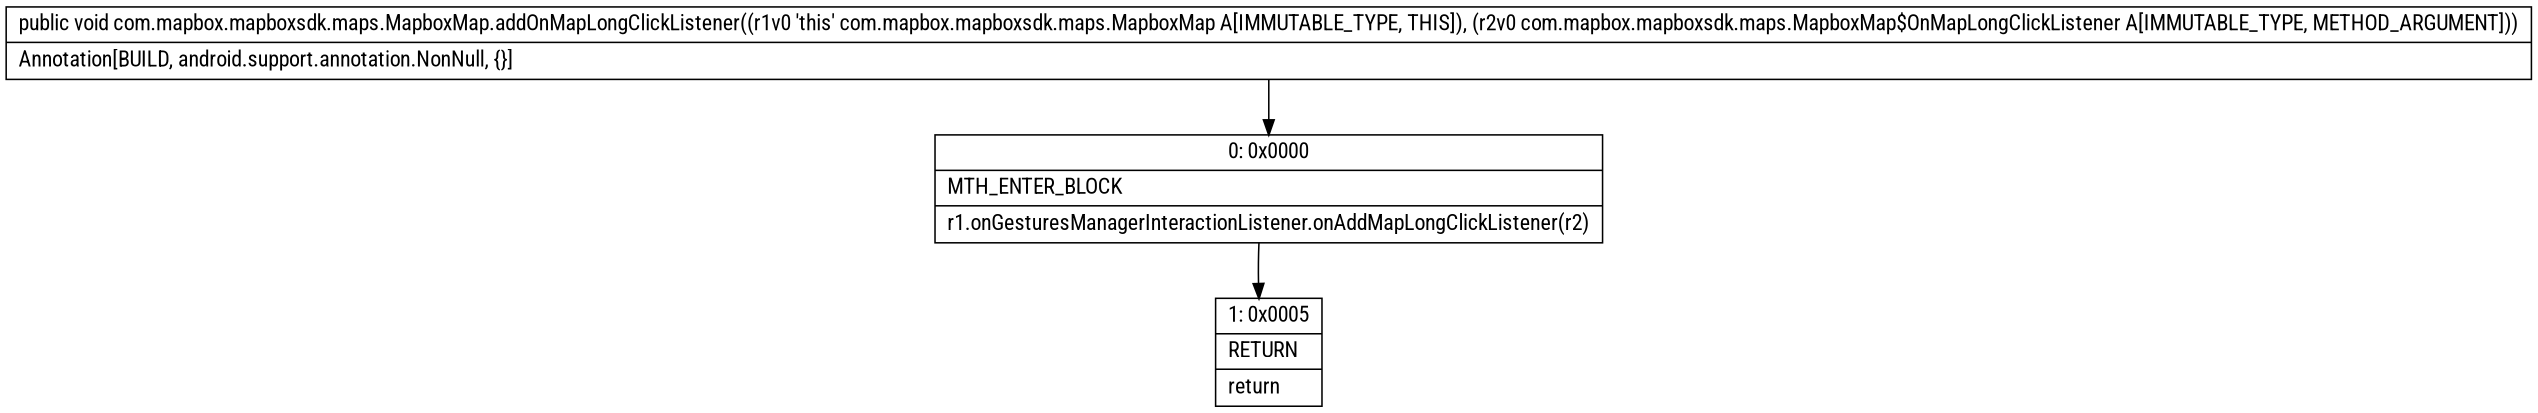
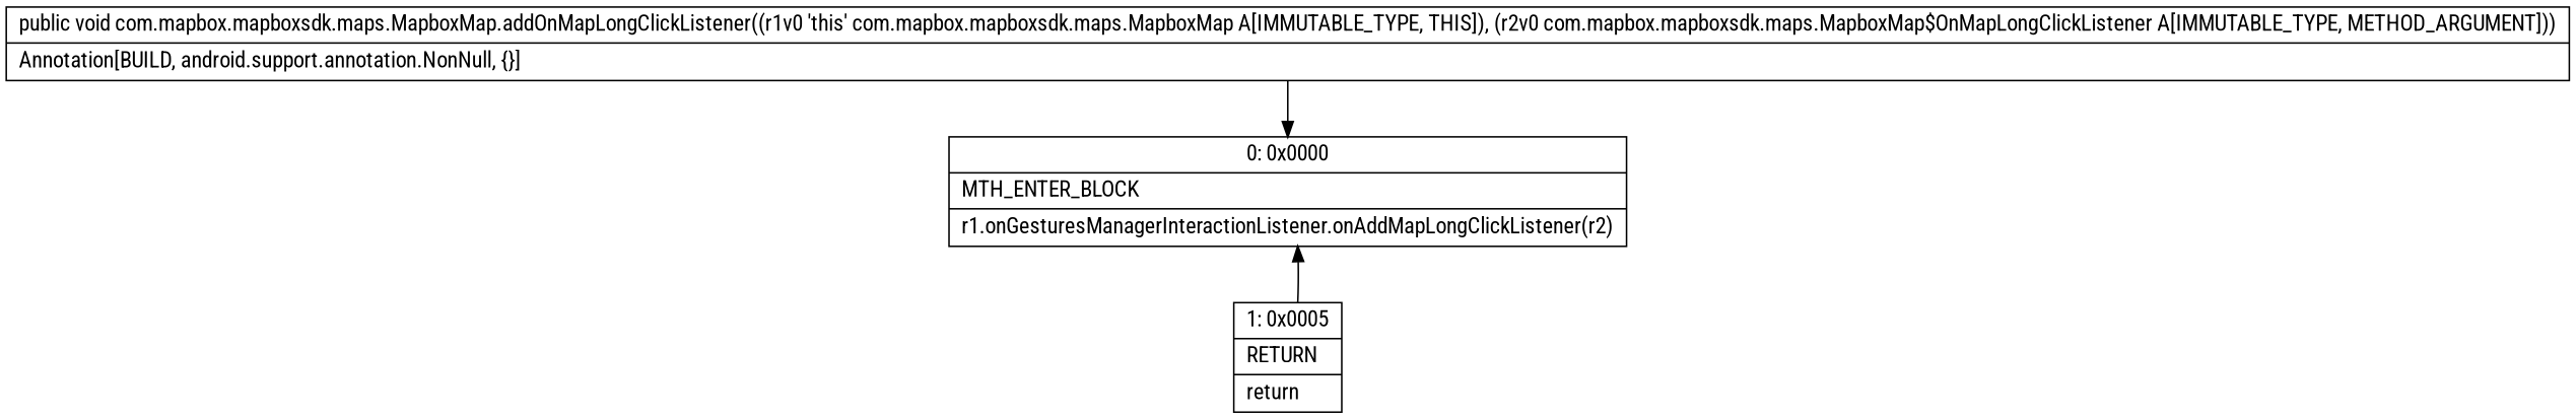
  digraph {
    fontname="Roboto Condensed"
    node [shape=record fontname="Roboto Condensed"]
    edge [fontname="Roboto Condensed"]
    n1 [label="{0\:\ 0x0000|MTH_ENTER_BLOCK\l|r1.onGesturesManagerInteractionListener.onAddMapLongClickListener(r2)\l}"]
    n2 [label="{1\:\ 0x0005|RETURN\l|return\l}"]
    n3 [label="{public void com.mapbox.mapboxsdk.maps.MapboxMap.addOnMapLongClickListener((r1v0 'this' com.mapbox.mapboxsdk.maps.MapboxMap A[IMMUTABLE_TYPE, THIS]), (r2v0 com.mapbox.mapboxsdk.maps.MapboxMap$OnMapLongClickListener A[IMMUTABLE_TYPE, METHOD_ARGUMENT]))  | Annotation[BUILD, android.support.annotation.NonNull, \{\}]\l}"]
-   n1 -> n2
+   n2 -> n1
    n3 -> n1
  }
